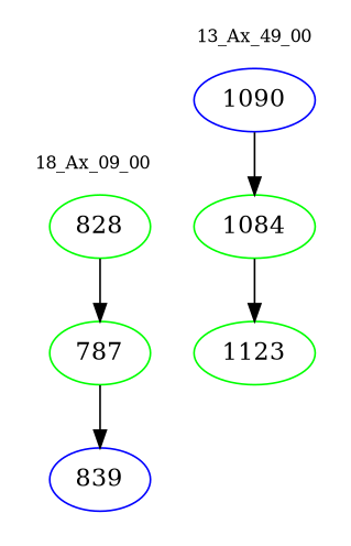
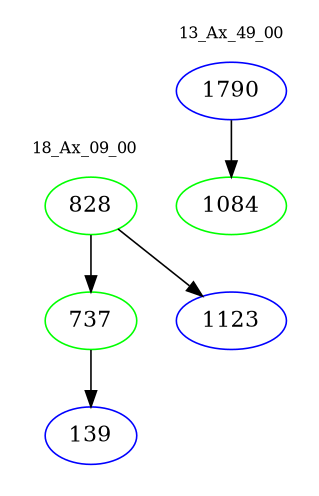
  digraph {
    node [color=green]
    edge [color=black]
    n1 [label=828]
-   n2 [label=787]
-   n3 [color=blue label=839]
-   n4 [color=blue label=1090]
+   n2 [label=737]
+   n3 [color=blue label=139]
+   n4 [color=blue label=1790]
    n5 [label=1084]
-   n6 [label=1123]
+   n6 [color=blue label=1123]
    subgraph cluster_1 {
      color=white
      fontsize=10
      label="18_Ax_09_00"
      n1
      n2
      n3
    }
    subgraph cluster_2 {
      color=white
      fontsize=10
      label="13_Ax_49_00"
      n4
      n5
      n6
    }
    n1 -> n2
    n2 -> n3
    n4 -> n5
-   n5 -> n6
+   n1 -> n6
  }
